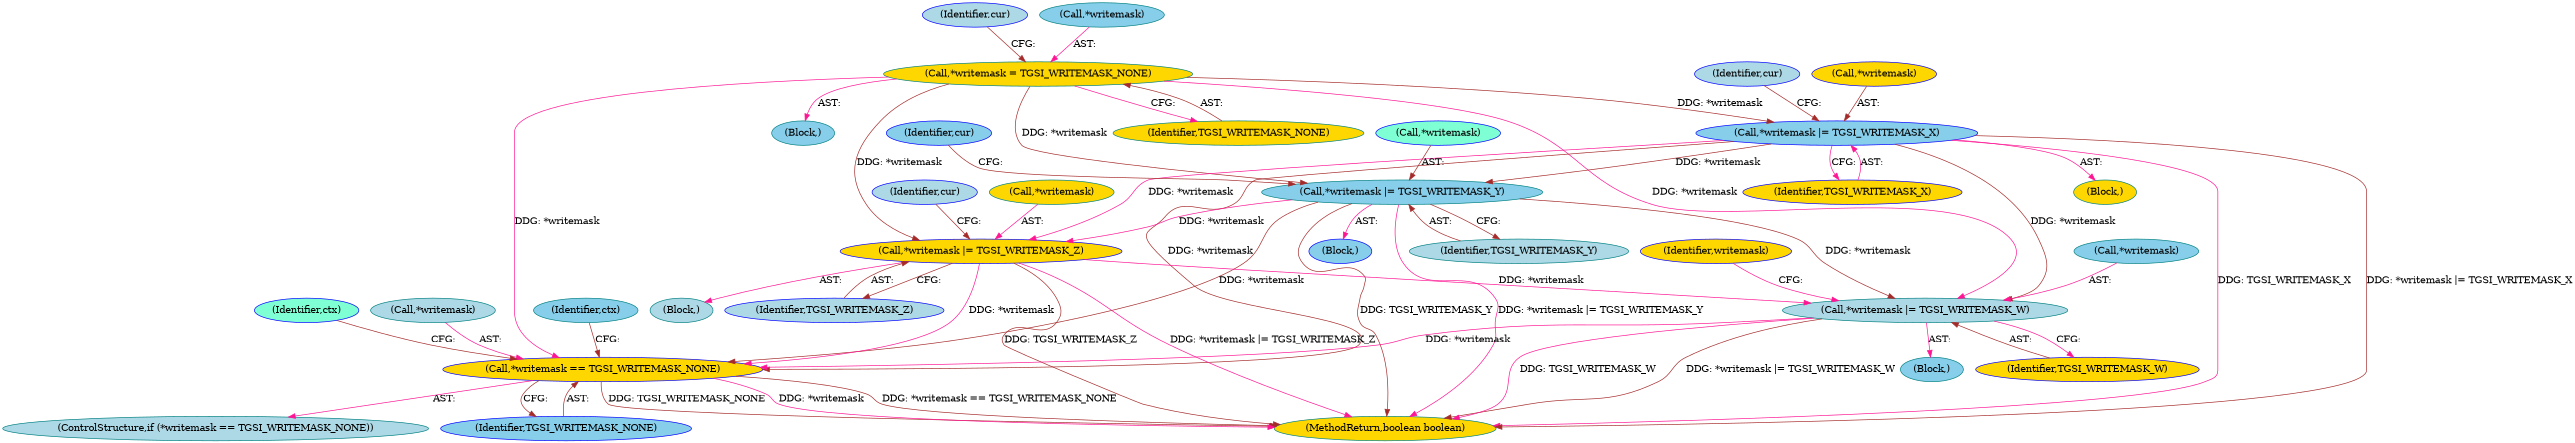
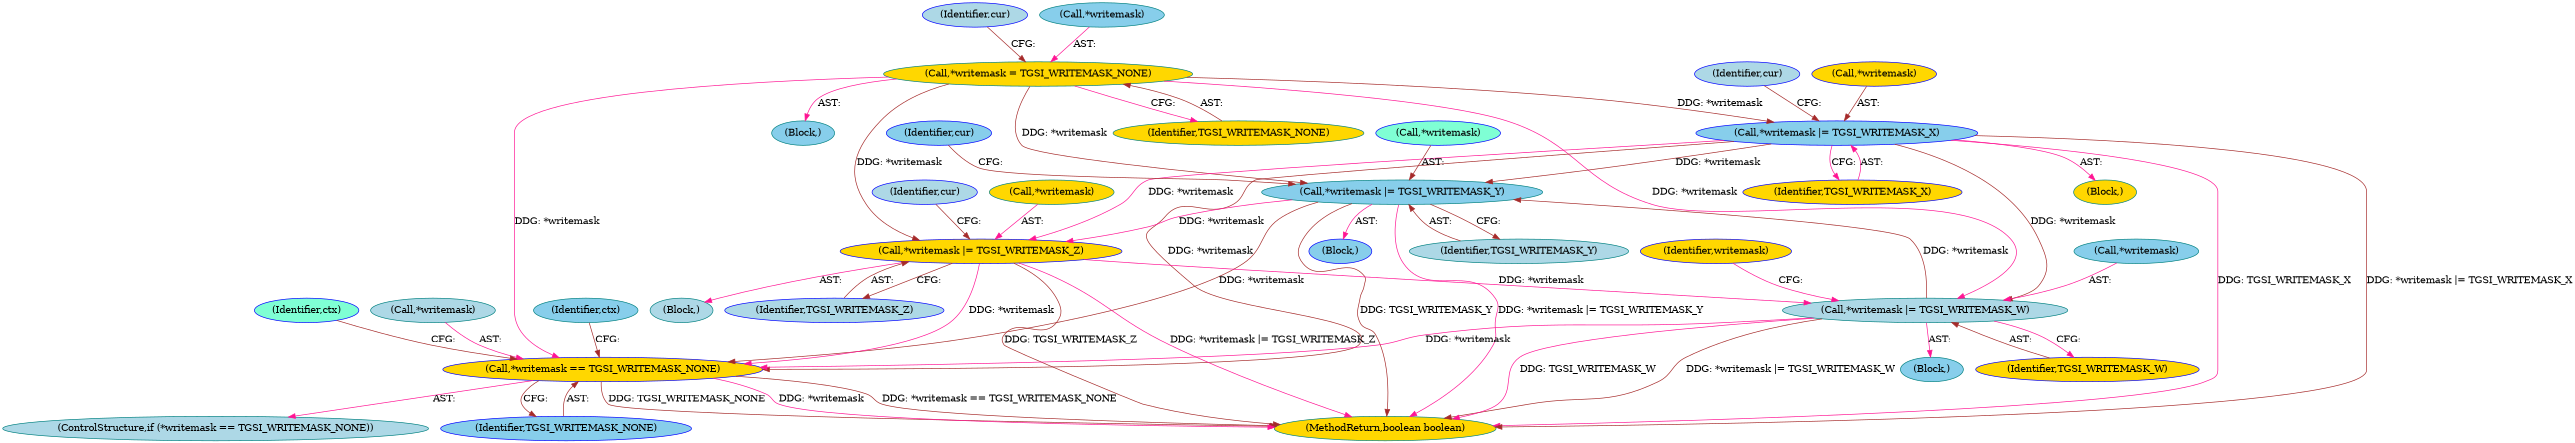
  digraph {
    node [color=teal fillcolor=gold style=filled]
    edge [color=brown]
    n1 [label="(Call,*writemask = TGSI_WRITEMASK_NONE)"]
    n2 [color=blue fillcolor=skyblue label="(Call,*writemask |= TGSI_WRITEMASK_X)"]
    n3 [fillcolor=skyblue label="(Call,*writemask |= TGSI_WRITEMASK_Y)"]
    n4 [color=blue label="(Call,*writemask |= TGSI_WRITEMASK_Z)"]
    n5 [fillcolor=lightblue label="(Call,*writemask |= TGSI_WRITEMASK_W)"]
    n6 [color=blue label="(Call,*writemask == TGSI_WRITEMASK_NONE)"]
    n7 [label="(Identifier,TGSI_WRITEMASK_NONE)"]
    n8 [fillcolor=skyblue label="(Block,)"]
    n9 [label="(Block,)"]
    n10 [label="(MethodReturn,boolean boolean)"]
    n11 [color=blue label="(Identifier,TGSI_WRITEMASK_X)"]
    n12 [color=blue fillcolor=skyblue label="(Block,)"]
    n13 [fillcolor=lightblue label="(Identifier,TGSI_WRITEMASK_Y)"]
    n14 [color=blue fillcolor=lightblue label="(Identifier,TGSI_WRITEMASK_Z)"]
    n15 [fillcolor=lightblue label="(Block,)"]
    n16 [fillcolor=skyblue label="(Block,)"]
    n17 [color=blue label="(Identifier,TGSI_WRITEMASK_W)"]
    n18 [color=blue fillcolor=skyblue label="(Identifier,TGSI_WRITEMASK_NONE)"]
    n19 [fillcolor=lightblue label="(ControlStructure,if (*writemask == TGSI_WRITEMASK_NONE))"]
    n20 [fillcolor=lightblue label="(Call,*writemask)"]
    n21 [color=blue fillcolor=skyblue label="(Identifier,cur)"]
    n22 [color=blue fillcolor=aquamarine label="(Call,*writemask)"]
    n23 [color=blue label="(Identifier,writemask)"]
    n24 [color=blue fillcolor=aquamarine label="(Identifier,ctx)"]
    n25 [fillcolor=skyblue label="(Call,*writemask)"]
    n26 [color=blue label="(Call,*writemask)"]
    n27 [color=blue fillcolor=lightblue label="(Identifier,cur)"]
    n28 [label="(Call,*writemask)"]
    n29 [fillcolor=skyblue label="(Identifier,ctx)"]
    n30 [color=blue fillcolor=lightblue label="(Identifier,cur)"]
    n31 [fillcolor=skyblue label="(Call,*writemask)"]
    n32 [color=blue fillcolor=lightblue label="(Identifier,cur)"]
    n1 -> n2 [label="DDG: *writemask"]
    n1 -> n3 [label="DDG: *writemask"]
    n1 -> n4 [label="DDG: *writemask"]
    n1 -> n5 [color=deeppink label="DDG: *writemask"]
    n1 -> n6 [color=deeppink label="DDG: *writemask"]
    n1 -> n7 [color=deeppink label="CFG: "]
    n1 -> n8 [color=deeppink label="AST: "]
    n2 -> n3 [label="DDG: *writemask"]
    n2 -> n4 [color=deeppink label="DDG: *writemask"]
    n2 -> n5 [label="DDG: *writemask"]
    n2 -> n6 [label="DDG: *writemask"]
    n2 -> n9 [color=deeppink label="AST: "]
    n2 -> n10 [color=deeppink label="DDG: TGSI_WRITEMASK_X"]
    n2 -> n10 [label="DDG: *writemask |= TGSI_WRITEMASK_X"]
    n2 -> n11 [color=deeppink label="CFG: "]
    n3 -> n4 [color=deeppink label="DDG: *writemask"]
-   n3 -> n5 [label="DDG: *writemask"]
+   n5 -> n3 [label="DDG: *writemask"]
    n3 -> n6 [label="DDG: *writemask"]
    n3 -> n10 [color=deeppink label="DDG: *writemask |= TGSI_WRITEMASK_Y"]
    n3 -> n10 [label="DDG: TGSI_WRITEMASK_Y"]
    n3 -> n12 [color=deeppink label="AST: "]
    n3 -> n13 [label="CFG: "]
    n4 -> n5 [color=deeppink label="DDG: *writemask"]
    n4 -> n6 [color=deeppink label="DDG: *writemask"]
    n4 -> n10 [label="DDG: TGSI_WRITEMASK_Z"]
    n4 -> n10 [color=deeppink label="DDG: *writemask |= TGSI_WRITEMASK_Z"]
    n4 -> n14 [label="CFG: "]
    n4 -> n15 [color=deeppink label="AST: "]
    n5 -> n6 [color=deeppink label="DDG: *writemask"]
    n5 -> n10 [label="DDG: *writemask |= TGSI_WRITEMASK_W"]
    n5 -> n10 [color=deeppink label="DDG: TGSI_WRITEMASK_W"]
    n5 -> n16 [color=deeppink label="AST: "]
    n5 -> n17 [color=deeppink label="CFG: "]
    n6 -> n10 [label="DDG: *writemask == TGSI_WRITEMASK_NONE"]
    n6 -> n10 [label="DDG: TGSI_WRITEMASK_NONE"]
    n6 -> n10 [color=deeppink label="DDG: *writemask"]
    n6 -> n18 [label="CFG: "]
    n6 -> n19 [color=deeppink label="AST: "]
    n7 -> n1 [label="AST: "]
    n11 -> n2 [color=deeppink label="AST: "]
    n13 -> n3 [label="AST: "]
    n14 -> n4 [label="AST: "]
    n17 -> n5 [label="AST: "]
    n18 -> n6 [label="AST: "]
    n20 -> n6 [color=deeppink label="AST: "]
    n21 -> n3 [label="CFG: "]
    n22 -> n3 [label="AST: "]
    n23 -> n5 [color=deeppink label="CFG: "]
    n24 -> n6 [label="CFG: "]
    n25 -> n5 [color=deeppink label="AST: "]
    n26 -> n2 [label="AST: "]
    n27 -> n1 [label="CFG: "]
    n28 -> n4 [color=deeppink label="AST: "]
    n29 -> n6 [label="CFG: "]
    n30 -> n4 [label="CFG: "]
    n31 -> n1 [color=deeppink label="AST: "]
    n32 -> n2 [label="CFG: "]
  }
